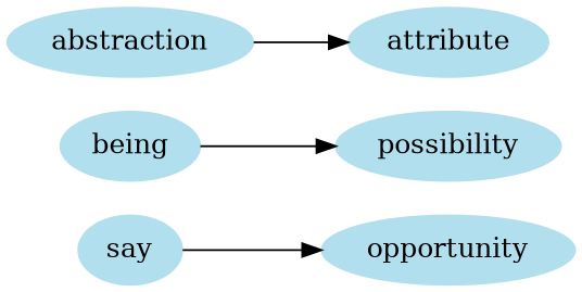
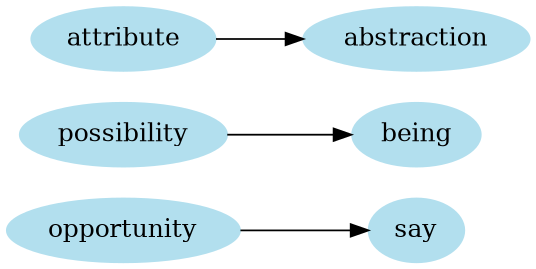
  digraph {
    rankdir=LR
    node [color=lightblue2 style=filled]
    say
    opportunity
    possibility
    being
    attribute
    abstraction
-   say -> opportunity
-   being -> possibility
-   abstraction -> attribute
+   opportunity -> say
+   possibility -> being
+   attribute -> abstraction
  }
